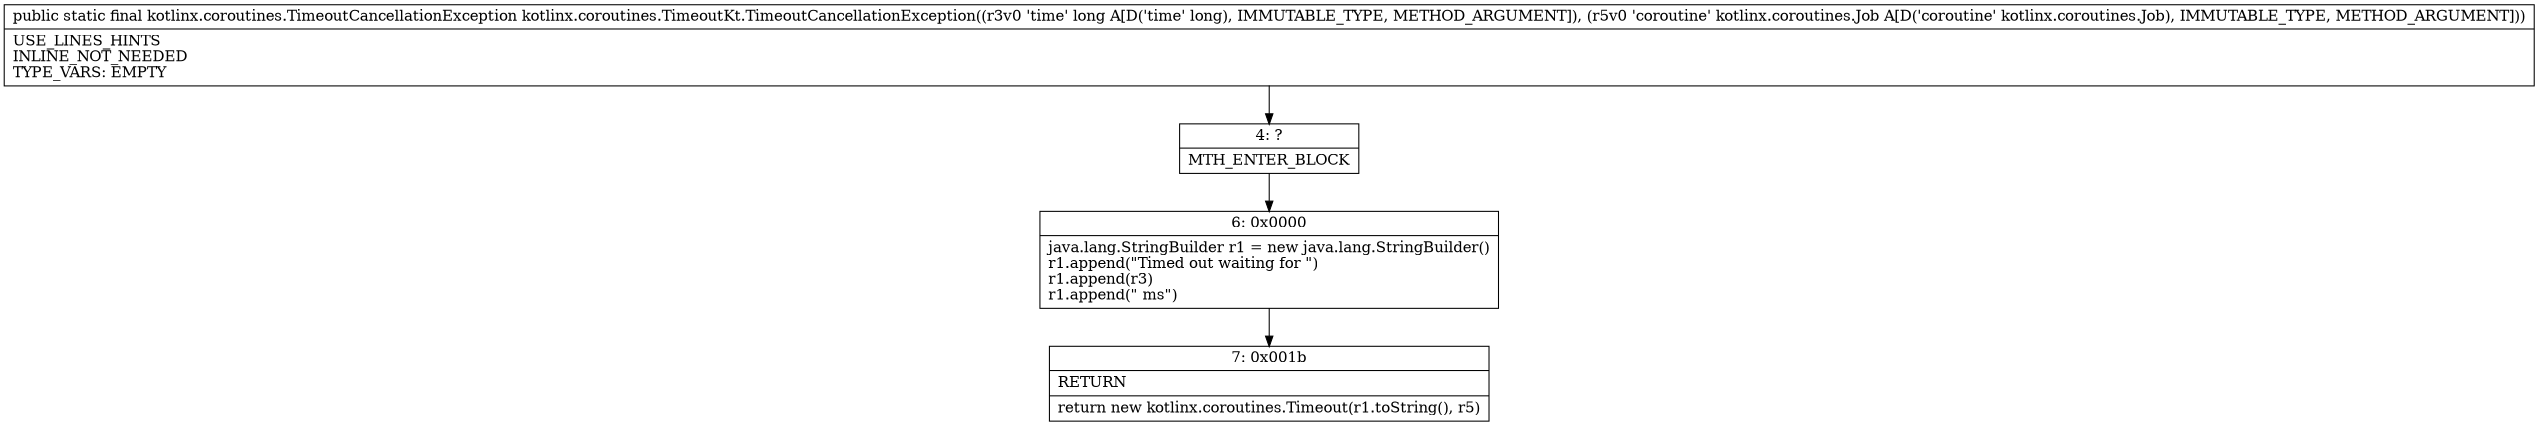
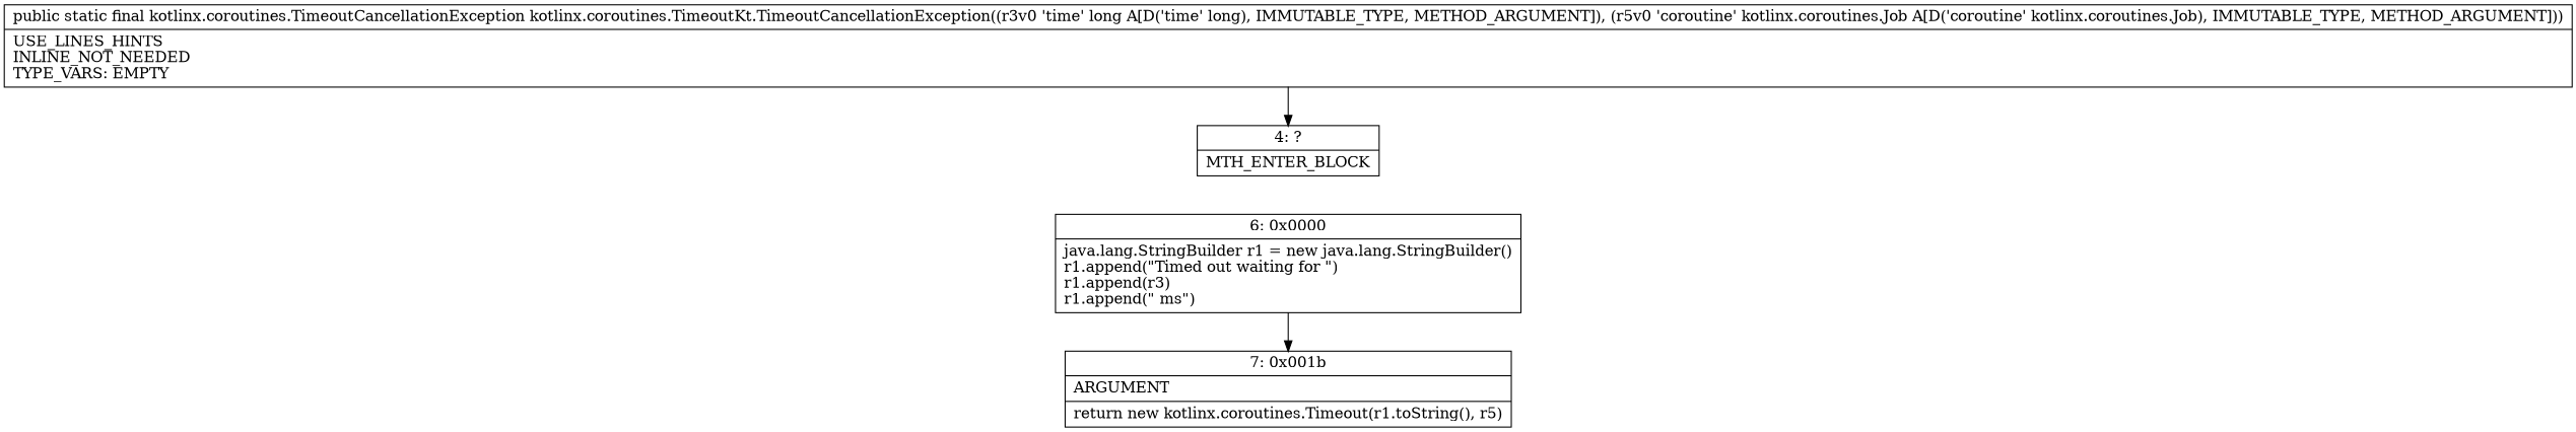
  digraph {
    node [shape=record]
    n1 [label="{4\:\ ?|MTH_ENTER_BLOCK\l}"]
    n2 [label="{6\:\ 0x0000|java.lang.StringBuilder r1 = new java.lang.StringBuilder()\lr1.append(\"Timed out waiting for \")\lr1.append(r3)\lr1.append(\" ms\")\l}"]
-   n3 [label="{7\:\ 0x001b|RETURN\l|return new kotlinx.coroutines.Timeout(r1.toString(), r5)\l}"]
+   n3 [label="{7\:\ 0x001b|ARGUMENT\l|return new kotlinx.coroutines.Timeout(r1.toString(), r5)\l}"]
    n4 [label="{public static final kotlinx.coroutines.TimeoutCancellationException kotlinx.coroutines.TimeoutKt.TimeoutCancellationException((r3v0 'time' long A[D('time' long), IMMUTABLE_TYPE, METHOD_ARGUMENT]), (r5v0 'coroutine' kotlinx.coroutines.Job A[D('coroutine' kotlinx.coroutines.Job), IMMUTABLE_TYPE, METHOD_ARGUMENT]))  | USE_LINES_HINTS\lINLINE_NOT_NEEDED\lTYPE_VARS: EMPTY\l}"]
-   n1 -> n2
    n2 -> n3
    n4 -> n1
  }
